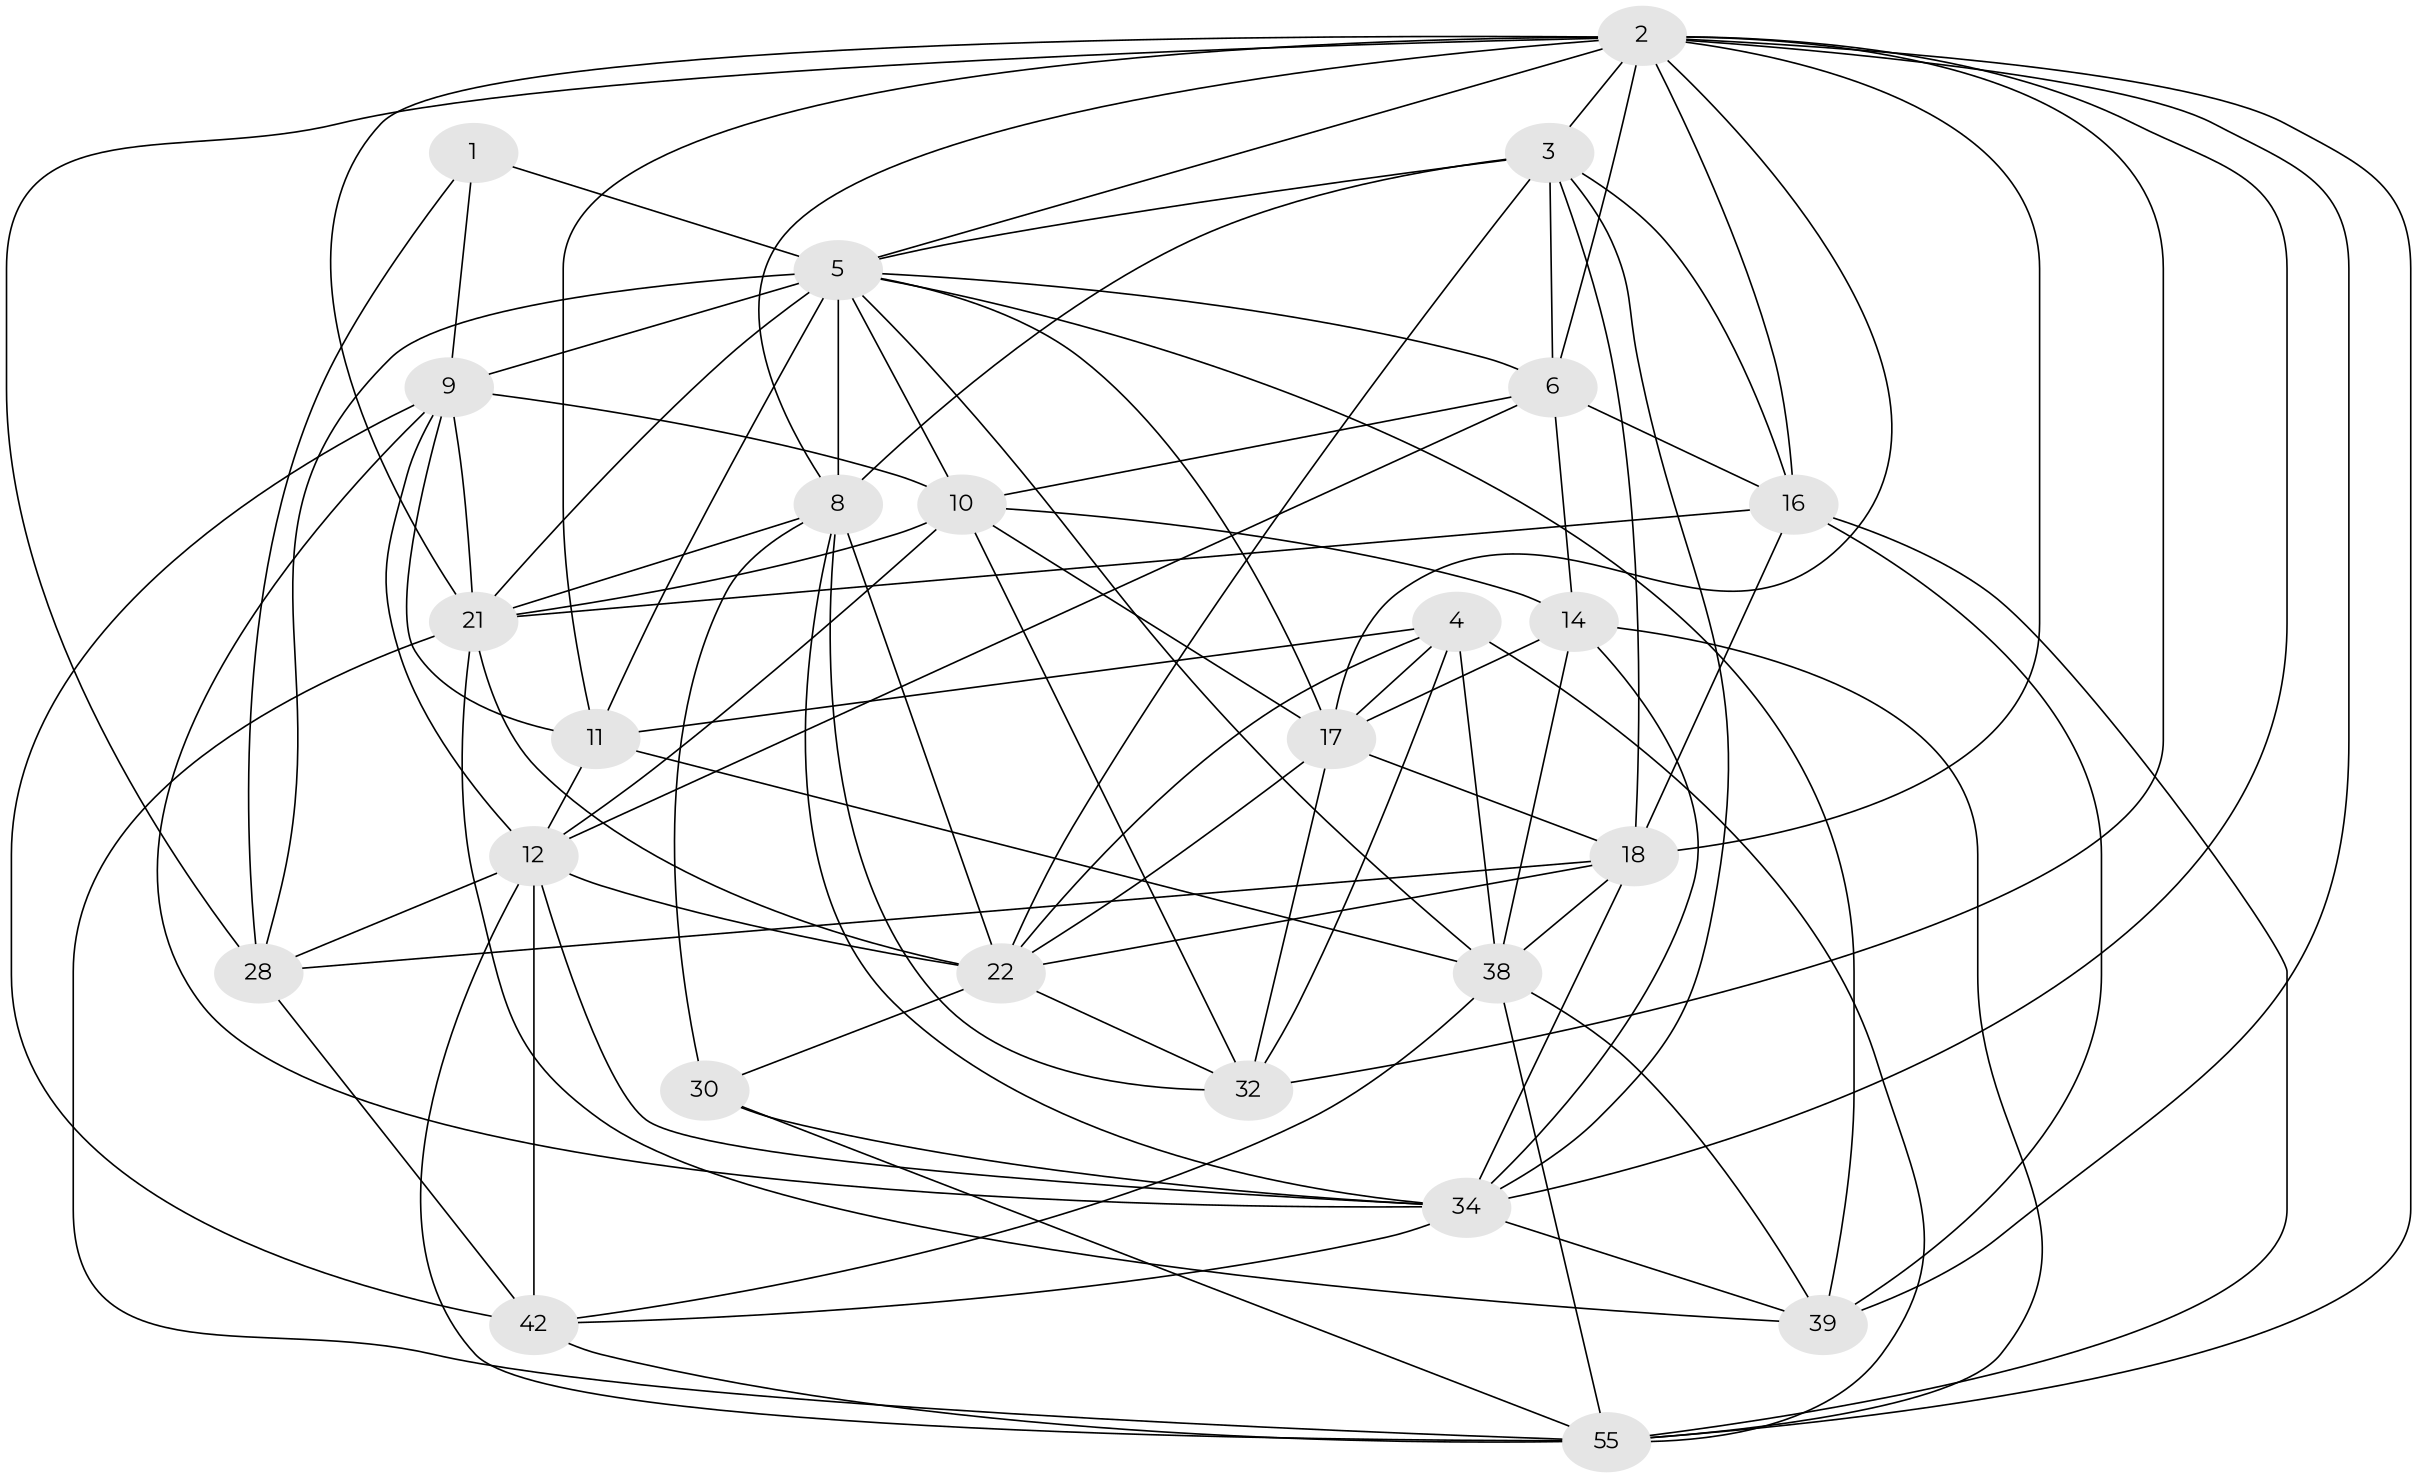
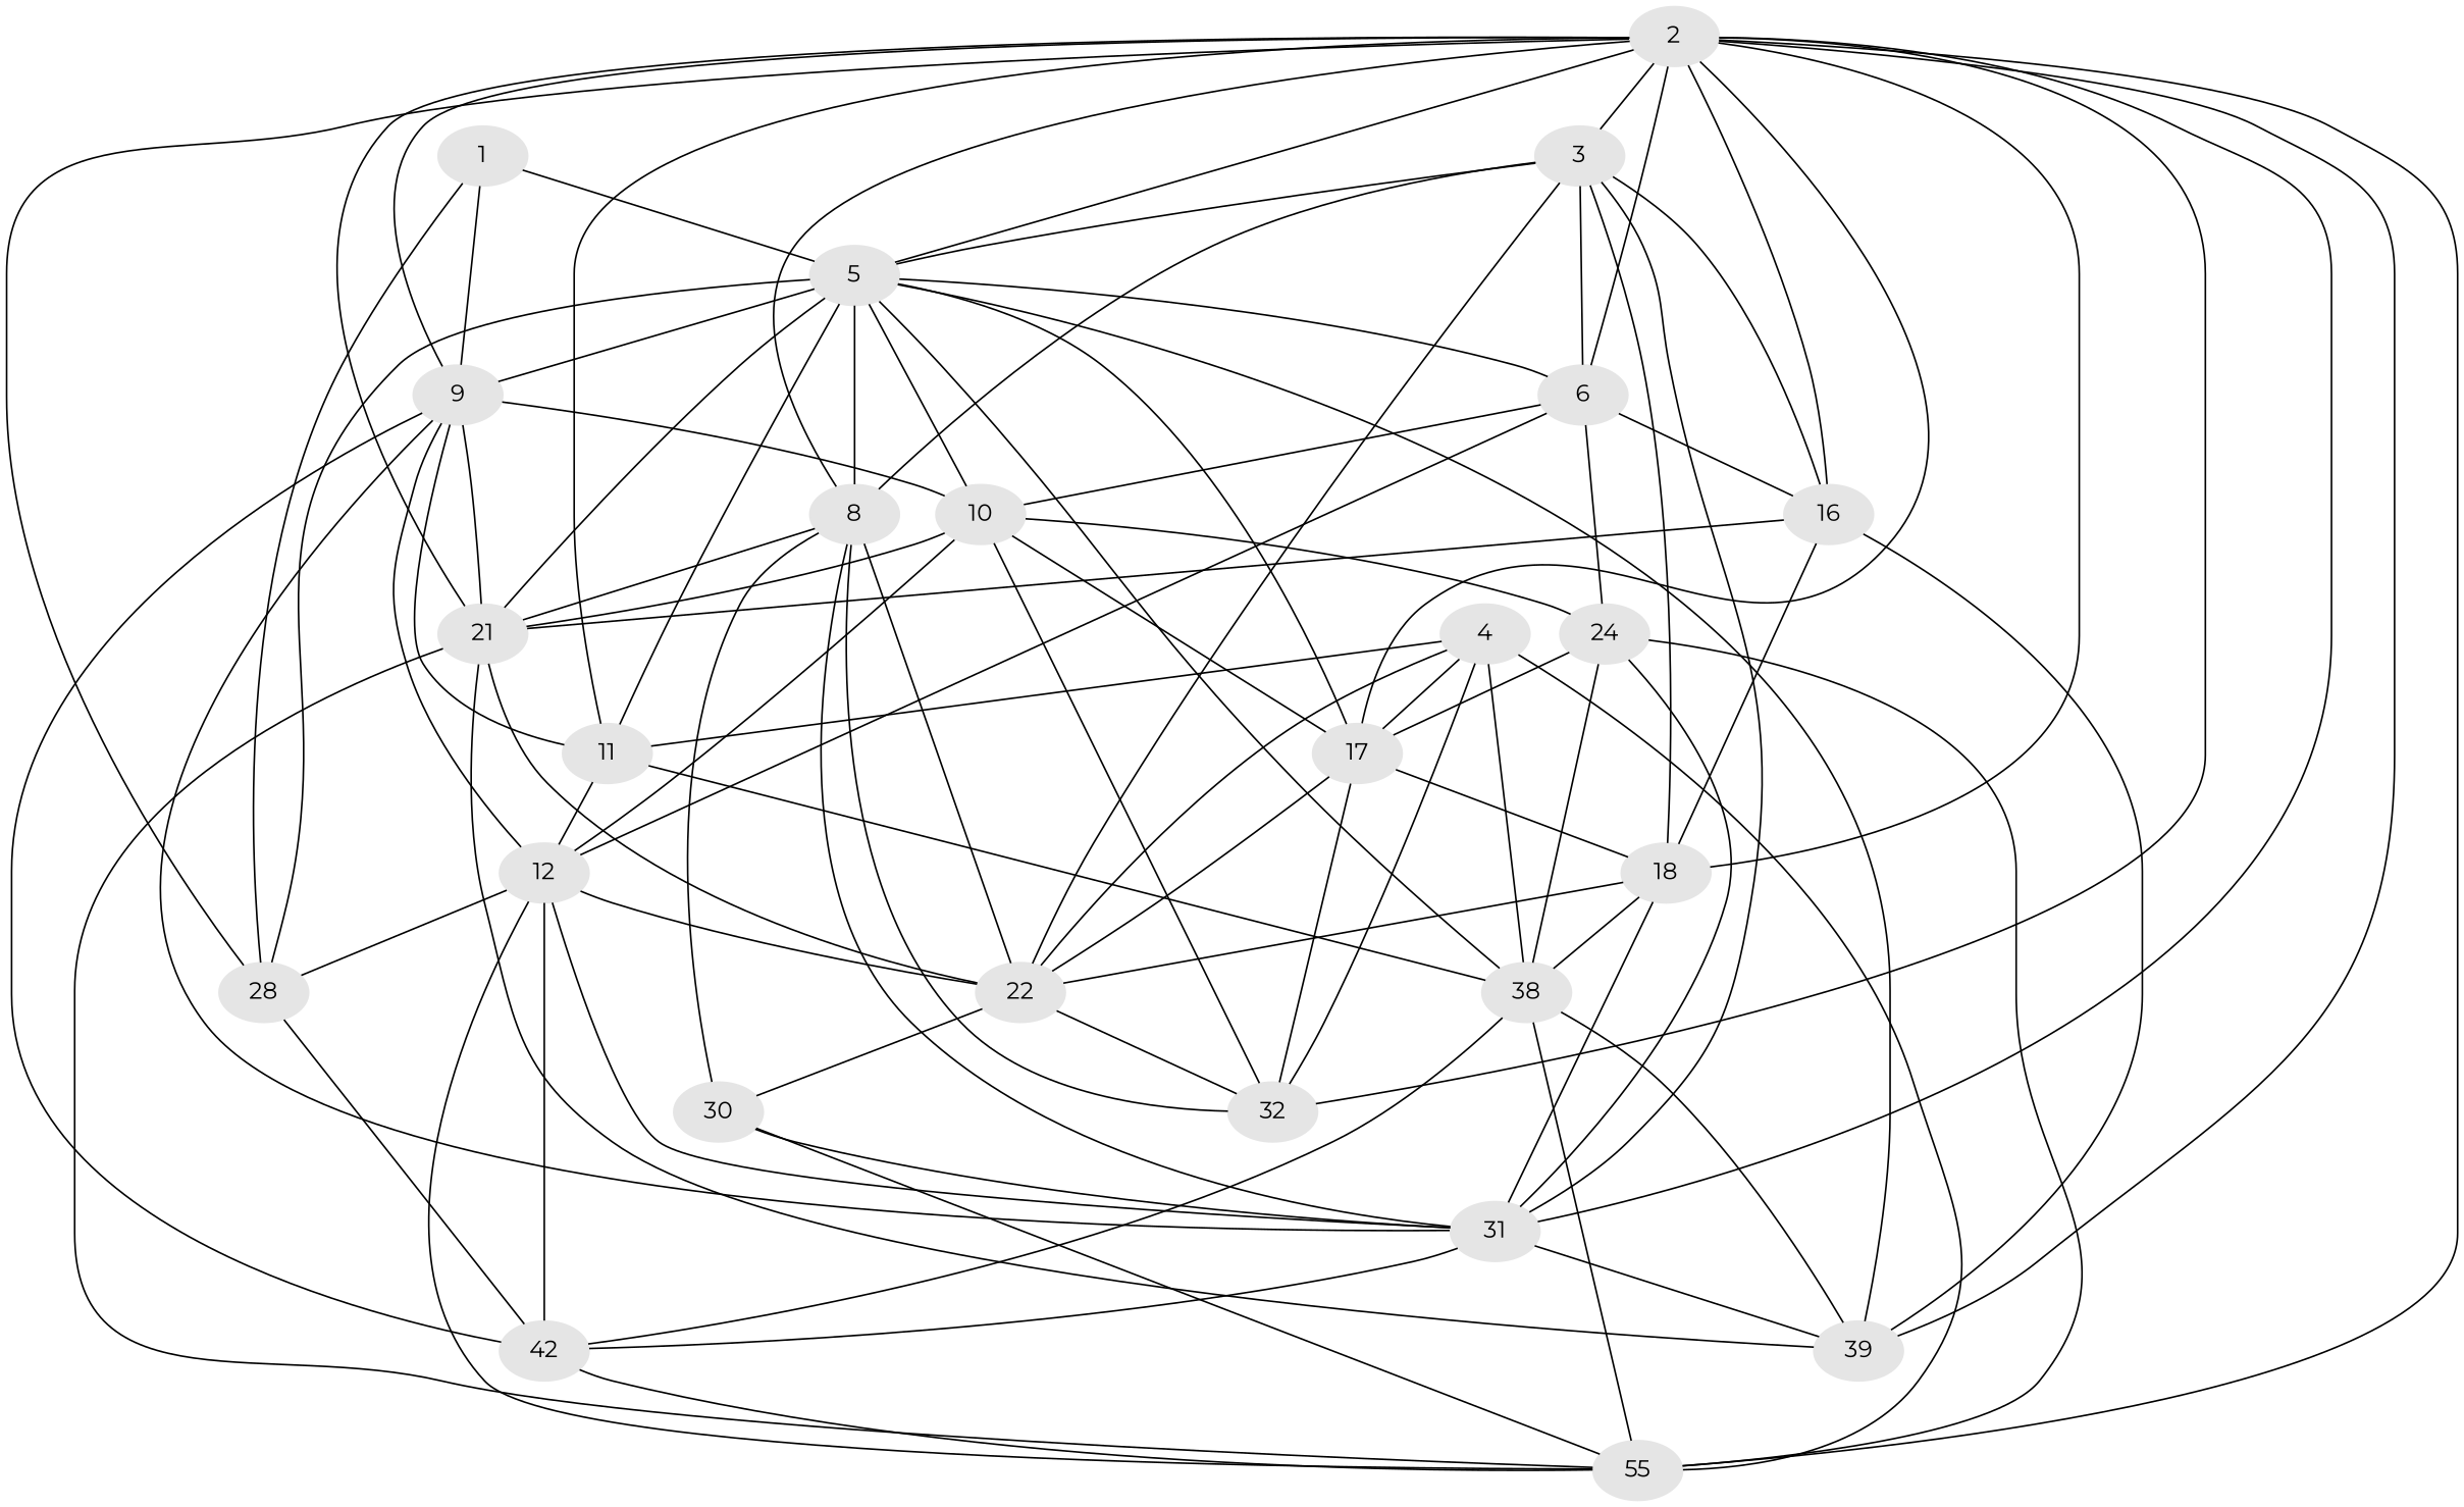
  graph {
    fontname=Montserrat
    node [color=gray90 fontname=Montserrat style=filled]
    edge [fontname=Montserrat]
    1 [super="+41"]
    5 [super="+27+43"]
    9 [super="+82+19"]
    28 [super="+58"]
    8 [super="+79+84+44"]
    6 [super="+45+64"]
    11 [super="+13"]
    17 [super="+51+23"]
    21 [super="+25+63"]
    39 [super="+73"]
    38 [super="+49+46+81"]
    10 [super="+66"]
-   31 [super="+86+50+53" label=34]
+   31 [super="+86+50+53"]
    n14 [label=32 super="+72"]
    22 [super="+26+78+52"]
    30
    12 [super="+37+24"]
    42 [super="+83"]
    2 [super="+7+15+67"]
    3 [super="+61+60"]
    16 [super="+29+77"]
    18 [super="+36+20"]
    55 [super="+70+69"]
-   14 [super="+56"]
+   14 [super="+56" label=24]
    4 [super="+75"]
    1 -- 5 [weight=2]
    1 -- 9
    1 -- 28
    5 -- 9 [weight=2]
    5 -- 28
    5 -- 8 [weight=2]
    5 -- 6
    5 -- 11
    5 -- 17
    5 -- 21 [weight=2]
    5 -- 39
    5 -- 38 [weight=2]
    5 -- 10
    9 -- 11
    9 -- 21
    9 -- 10
    9 -- 31
    9 -- 12
    9 -- 42
    28 -- 42
    8 -- 21 [weight=2]
    8 -- 31
    8 -- n14
    8 -- 22
    8 -- 30
    6 -- 10
    6 -- 12
    6 -- 16 [weight=2]
    6 -- 14
    11 -- 38
    11 -- 12 [weight=2]
    17 -- n14
    17 -- 22
    17 -- 18
    21 -- 39
    21 -- 22 [weight=2]
    21 -- 55
    38 -- 39
    38 -- 42
    38 -- 55 [weight=2]
    10 -- 17
    10 -- 21
    10 -- n14
    10 -- 12
    10 -- 14
    31 -- 39
    31 -- 42
    22 -- n14
    22 -- 30
    30 -- 31
    30 -- 55
    12 -- 28
    12 -- 31
    12 -- 22
    12 -- 42
    12 -- 55
    42 -- 55
    2 -- 5
+   2 -- 9
    2 -- 28
    2 -- 8
    2 -- 6
    2 -- 11 [weight=2]
    2 -- 17
    2 -- 21
    2 -- 39
    2 -- 31
    2 -- n14
    2 -- 3
    2 -- 16
    2 -- 18
    2 -- 55
    3 -- 5
    3 -- 8
    3 -- 6
    3 -- 31
    3 -- 22
    3 -- 16
    3 -- 18
    16 -- 21
    16 -- 39
    16 -- 18
-   16 -- 55
-   18 -- 28
    18 -- 38
    18 -- 31
    18 -- 22
    14 -- 17
    14 -- 38
    14 -- 31
    14 -- 55
    4 -- 11
    4 -- 17
    4 -- 38
    4 -- n14
    4 -- 22
    4 -- 55
  }
